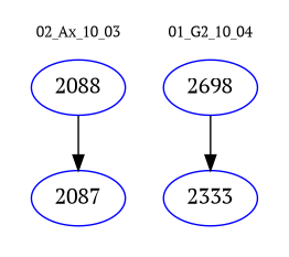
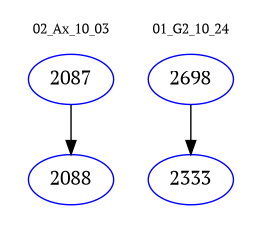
  digraph {
    fontname="PT Serif"
    node [color=blue fontname="PT Serif"]
    edge [color=black fontname="PT Serif"]
    n1 [label=2088]
    n2 [label=2087]
    n3 [label=2698]
    n4 [label=2333]
    subgraph cluster_1 {
      color=white
      fontsize=10
      label="02_Ax_10_03"
      n1
      n2
    }
    subgraph cluster_2 {
      color=white
      fontsize=10
-     label="01_G2_10_04"
+     label="01_G2_10_24"
      n3
      n4
    }
-   n1 -> n2
+   n2 -> n1
    n3 -> n4
  }
